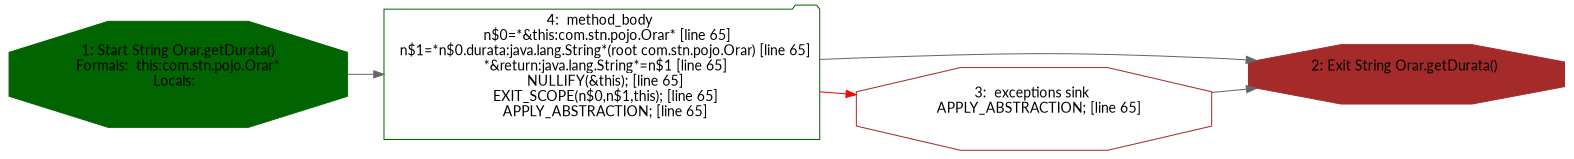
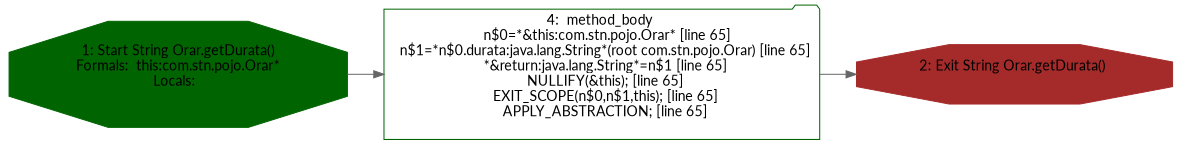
  digraph {
    rankdir=LR
    fontname=Lato
    node [color=darkgreen shape=octagon fontname=Lato]
    edge [color=gray40 fontname=Lato]
    n1 [label="1: Start String Orar.getDurata()\nFormals:  this:com.stn.pojo.Orar*\nLocals:  \n  " style=filled]
    n2 [label="4:  method_body \n   n$0=*&this:com.stn.pojo.Orar* [line 65]\n  n$1=*n$0.durata:java.lang.String*(root com.stn.pojo.Orar) [line 65]\n  *&return:java.lang.String*=n$1 [line 65]\n  NULLIFY(&this); [line 65]\n  EXIT_SCOPE(n$0,n$1,this); [line 65]\n  APPLY_ABSTRACTION; [line 65]\n " shape=folder]
    n3 [color=brown label="2: Exit String Orar.getDurata() \n  " style=filled]
-   n4 [label="3:  exceptions sink \n   APPLY_ABSTRACTION; [line 65]\n " color=brown]
    n1 -> n2
    n2 -> n3
-   n2 -> n4 [color=red]
-   n4 -> n3
  }
